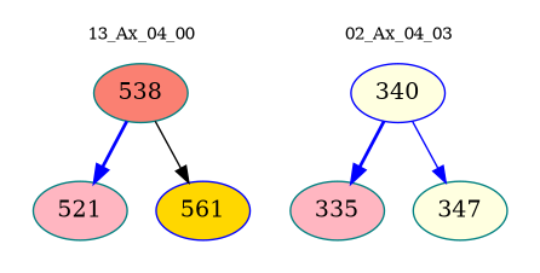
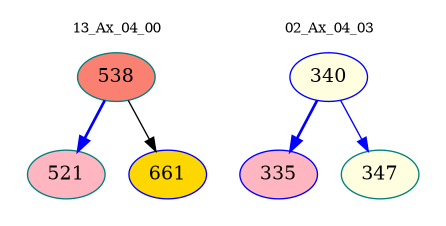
  digraph {
    node [color=teal fillcolor=lightpink style=filled]
    edge [color=blue style=bold]
    n1 [fillcolor=salmon label=538]
    n2 [label=521]
-   n3 [color=blue fillcolor=gold label=561]
+   n3 [color=blue fillcolor=gold label=661]
    n4 [color=blue fillcolor=lightyellow label=340]
-   n5 [label=335]
+   n5 [color=blue label=335]
    n6 [fillcolor=lightyellow label=347]
    subgraph cluster_1 {
      color=white
      fontsize=10
      label="13_Ax_04_00"
      n1
      n2
      n3
    }
    subgraph cluster_2 {
      color=white
      fontsize=10
      label="02_Ax_04_03"
      n4
      n5
      n6
    }
    n1 -> n2
    n1 -> n3 [color=black style=solid]
    n4 -> n5
    n4 -> n6 [style=solid]
  }
